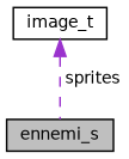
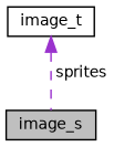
  digraph {
    node [color=black fontname=Helvetica fontsize=10 shape=record style=filled]
-   n1 [fillcolor=grey75 fontcolor=black height=0.2 label=ennemi_s width=0.4]
+   n1 [fillcolor=grey75 fontcolor=black height=0.2 label=image_s width=0.4]
    n2 [fillcolor=white height=0.2 label=image_t width=0.4]
    n2 -> n1 [color=darkorchid3 dir=back fontname=Helvetica fontsize=10 label=" sprites" labelfontname=Helvetica labelfontsize=10 style=dashed]
  }
